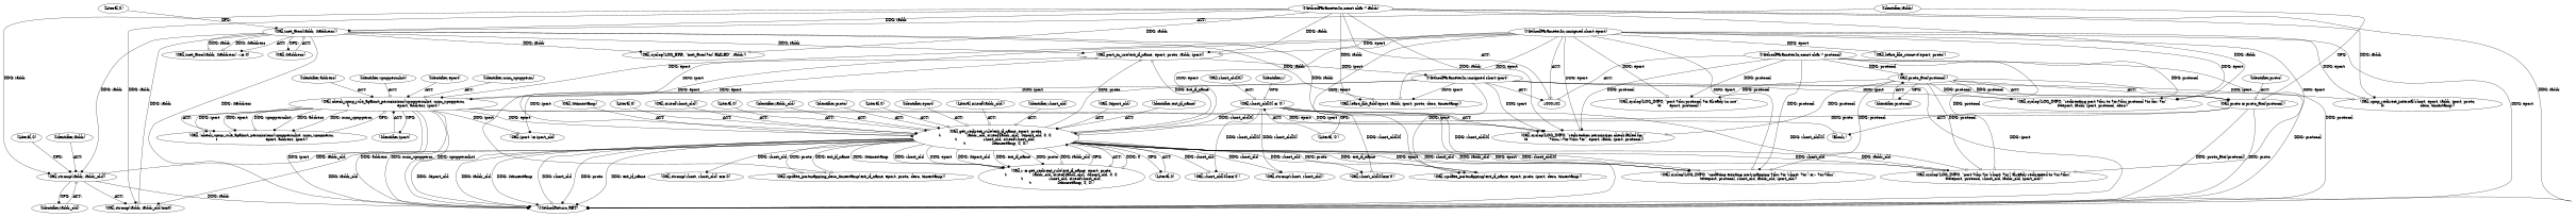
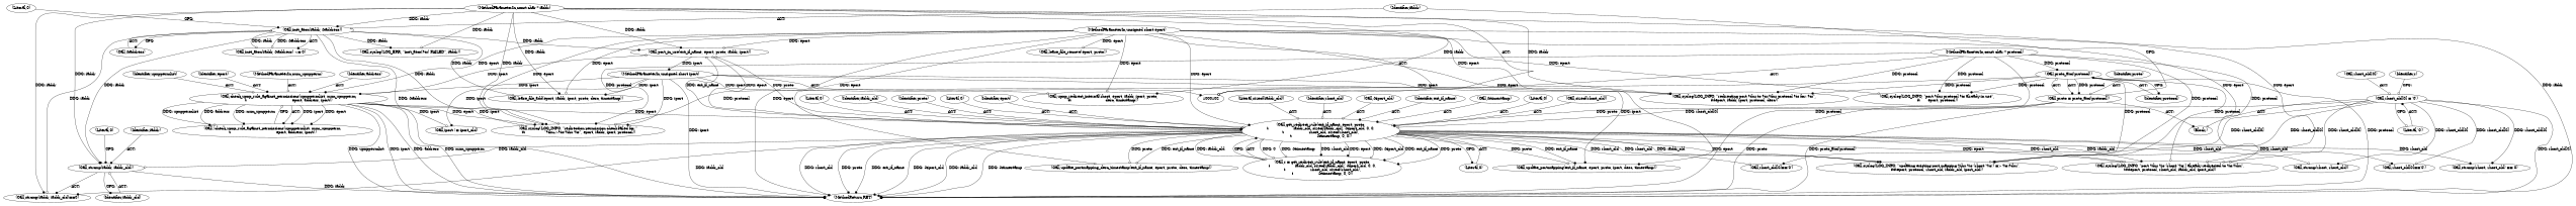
  digraph {
    edge [arrowhead=dot]
    n1 [label="(Call,strcmp(iaddr, iaddr_old))"]
    n2 [label="(Identifier,iaddr_old)"]
    n3 [label="(MethodReturn,RET)"]
    n4 [label="(Call,strcmp(iaddr, iaddr_old)==0)"]
    n5 [label="(Call,inet_aton(iaddr, &address))"]
    n6 [label="(Call,port_in_use(ext_if_name, eport, proto, iaddr, iport))"]
    n7 [label="(Call,syslog(LOG_ERR, \"inet_aton(%s) FAILED\", iaddr))"]
    n8 [label="(Call,inet_aton(iaddr, &address) <= 0)"]
    n9 [label="(Call,lease_file_add(eport, iaddr, iport, proto, desc, timestamp))"]
    n10 [label="(Call,&address)"]
    n11 [label="(Call,syslog(LOG_INFO, \"redirection permission check failed for \"\n \t\t                 \"%hu->%s:%hu %s\", eport, iaddr, iport, protocol))"]
    n12 [label="(MethodParameterIn,unsigned short iport)"]
    n13 [label="(MethodParameterIn,const char * iaddr)"]
    n14 [label="(Call,syslog(LOG_INFO, \"redirecting port %hu to %s:%hu protocol %s for: %s\",\n\t\t\teport, iaddr, iport, protocol, desc))"]
    n15 [label="(Call,upnp_redirect_internal(rhost, eport, iaddr, iport, proto,\n\t\t                              desc, timestamp))"]
    1000102
    n17 [label="(Call,get_redirect_rule(ext_if_name, eport, proto,\n\t                      iaddr_old, sizeof(iaddr_old), &iport_old, 0, 0,\n\t                      rhost_old, sizeof(rhost_old),\n\t                      &timestamp, 0, 0))"]
    n18 [label="(Call,strcmp(rhost, rhost_old) == 0)"]
    n19 [label="(Call,update_portmapping_desc_timestamp(ext_if_name, eport, proto, desc, timestamp))"]
    n20 [label="(Call,rhost_old[0]=='\0')"]
    n21 [label="(Call,syslog(LOG_INFO, \"updating existing port mapping %hu %s (rhost '%s') => %s:%hu\",\n\t\t\t\teport, protocol, rhost_old, iaddr_old, iport_old))"]
    n22 [label="(Call,rhost_old[0]=='\0')"]
    n23 [label="(Call,syslog(LOG_INFO, \"port %hu %s (rhost '%s') already redirected to %s:%hu\",\n\t\t\t\teport, protocol, rhost_old, iaddr_old, iport_old))"]
    n24 [label="(Call,r = get_redirect_rule(ext_if_name, eport, proto,\n\t                      iaddr_old, sizeof(iaddr_old), &iport_old, 0, 0,\n\t                      rhost_old, sizeof(rhost_old),\n\t                      &timestamp, 0, 0))"]
    n25 [label="(Literal,0)"]
    n26 [label="(Call,update_portmapping(ext_if_name, eport, proto, iport, desc, timestamp))"]
    n27 [label="(Call,strcmp(rhost, rhost_old))"]
    n28 [label="(Call,check_upnp_rule_against_permissions(upnppermlist, num_upnpperm,\n\t                                        eport, address, iport))"]
    n29 [label="(Call,!check_upnp_rule_against_permissions(upnppermlist, num_upnpperm,\n\t                                        eport, address, iport))"]
    n30 [label="(Call,iport != iport_old)"]
-   n31 [label="(Identifier,iport)"]
    n32 [label="(MethodParameterIn,unsigned short eport)"]
    n33 [label="(Call,lease_file_remove(eport, proto))"]
    n34 [label="(Call,syslog(LOG_INFO, \"port %hu protocol %s already in use\",\n\t\t       eport, protocol))"]
    n35 [label="(Call,proto = proto_atoi(protocol))"]
    n36 [label="(Call,proto_atoi(protocol))"]
    n37 [label="(Block,)"]
    n38 [label="(Identifier,protocol)"]
    n39 [label="(MethodParameterIn,const char * protocol)"]
    n40 [label="(Call,rhost_old[0] = '\0')"]
    n41 [label="(Literal,'\0')"]
    n42 [label="(Call,&timestamp)"]
    n43 [label="(Identifier,eport)"]
    n44 [label="(Identifier,iaddr)"]
    n45 [label="(Literal,0)"]
    n46 [label="(Literal,0)"]
    n47 [label="(Call,sizeof(rhost_old))"]
    n48 [label="(Identifier,iaddr)"]
    n49 [label="(Literal,0)"]
    n50 [label="(Identifier,iaddr_old)"]
    n51 [label="(Identifier,proto)"]
-   n52 [label="(Identifier,num_upnpperm)"]
+   n52 [label="(MethodParameterIn,num_upnpperm)"]
    n53 [label="(Identifier,proto)"]
    n54 [label="(Literal,0)"]
    n55 [label="(Literal,0)"]
    n56 [label="(Identifier,eport)"]
    n57 [label="(Literal,sizeof(iaddr_old))"]
    n58 [label="(Identifier,rhost_old)"]
    n59 [label="(Call,&iport_old)"]
    n60 [label="(Identifier,ext_if_name)"]
    n61 [label="(Call,rhost_old[0])"]
    n62 [label="(Identifier,address)"]
    n63 [label="(Identifier,r)"]
    n64 [label="(Identifier,upnppermlist)"]
    n1 -> n2 [label="CFG: "]
    n1 -> n3 [arrowhead=odot label="DDG: iaddr"]
    n1 -> n4 [label="AST: "]
    n2 -> n1 [arrowhead=odot label="AST: "]
    n5 -> n1 [label="DDG: iaddr"]
    n5 -> n3 [label="DDG: &address"]
    n5 -> n4 [arrowhead=odot label="DDG: iaddr"]
    n5 -> n6 [label="DDG: iaddr"]
    n5 -> n7 [label="DDG: iaddr"]
    n5 -> n8 [label="AST: "]
    n5 -> n8 [arrowhead=odot label="DDG: iaddr"]
    n5 -> n8 [arrowhead=odot label="DDG: &address"]
    n5 -> n9 [arrowhead=odot label="DDG: iaddr"]
    n5 -> n10 [label="CFG: "]
    n5 -> n11 [label="DDG: iaddr"]
    n6 -> n12 [label="DDG: iport"]
    n10 -> n5 [arrowhead=odot label="AST: "]
    n12 -> n3 [arrowhead=odot label="DDG: iport"]
    n12 -> n9 [label="DDG: iport"]
    n12 -> n11 [label="DDG: iport"]
    n12 -> n14 [arrowhead=odot label="DDG: iport"]
    n12 -> n15 [arrowhead=odot label="DDG: iport"]
    n12 -> 1000102 [label="AST: "]
    n12 -> n26 [label="DDG: iport"]
    n12 -> n28 [label="DDG: iport"]
    n12 -> n30 [label="DDG: iport"]
    n13 -> n1 [label="DDG: iaddr"]
    n13 -> n3 [label="DDG: iaddr"]
    n13 -> n4 [label="DDG: iaddr"]
    n13 -> n5 [label="DDG: iaddr"]
    n13 -> n6 [label="DDG: iaddr"]
    n13 -> n7 [arrowhead=odot label="DDG: iaddr"]
    n13 -> n9 [label="DDG: iaddr"]
    n13 -> n11 [label="DDG: iaddr"]
    n13 -> n14 [label="DDG: iaddr"]
    n13 -> n15 [label="DDG: iaddr"]
    n13 -> 1000102 [arrowhead=odot label="AST: "]
    n17 -> n1 [arrowhead=odot label="DDG: iaddr_old"]
    n17 -> n3 [label="DDG: &timestamp"]
    n17 -> n3 [arrowhead=odot label="DDG: rhost_old"]
    n17 -> n3 [label="DDG: proto"]
    n17 -> n3 [label="DDG: ext_if_name"]
    n17 -> n3 [label="DDG: &iport_old"]
    n17 -> n3 [label="DDG: iaddr_old"]
    n17 -> n4 [label="DDG: iaddr_old"]
    n17 -> n6 [arrowhead=odot label="DDG: ext_if_name"]
    n17 -> n6 [arrowhead=odot label="DDG: eport"]
    n17 -> n6 [arrowhead=odot label="DDG: proto"]
    n17 -> n18 [label="DDG: rhost_old"]
    n17 -> n19 [arrowhead=odot label="DDG: ext_if_name"]
    n17 -> n19 [arrowhead=odot label="DDG: proto"]
    n17 -> n20 [label="DDG: rhost_old"]
    n17 -> n21 [label="DDG: eport"]
    n17 -> n21 [label="DDG: rhost_old"]
    n17 -> n21 [arrowhead=odot label="DDG: iaddr_old"]
    n17 -> n22 [arrowhead=odot label="DDG: rhost_old"]
    n17 -> n23 [arrowhead=odot label="DDG: eport"]
    n17 -> n23 [arrowhead=odot label="DDG: rhost_old"]
    n17 -> n23 [label="DDG: iaddr_old"]
    n17 -> n24 [arrowhead=odot label="AST: "]
    n17 -> n24 [arrowhead=odot label="DDG: 0"]
    n17 -> n24 [arrowhead=odot label="DDG: &timestamp"]
    n17 -> n24 [label="DDG: rhost_old"]
    n17 -> n24 [label="DDG: eport"]
    n17 -> n24 [arrowhead=odot label="DDG: &iport_old"]
    n17 -> n24 [label="DDG: ext_if_name"]
    n17 -> n24 [label="DDG: proto"]
    n17 -> n24 [arrowhead=odot label="DDG: iaddr_old"]
    n17 -> n25 [label="CFG: "]
    n17 -> n26 [label="DDG: ext_if_name"]
    n17 -> n26 [arrowhead=odot label="DDG: proto"]
    n17 -> n27 [arrowhead=odot label="DDG: rhost_old"]
    n24 -> n17 [label="CFG: "]
    n25 -> n17 [arrowhead=odot label="AST: "]
    n28 -> n3 [arrowhead=odot label="DDG: num_upnpperm"]
    n28 -> n3 [label="DDG: upnppermlist"]
    n28 -> n3 [label="DDG: iport"]
    n28 -> n3 [label="DDG: address"]
    n28 -> n6 [arrowhead=odot label="DDG: iport"]
    n28 -> n11 [label="DDG: eport"]
    n28 -> n11 [arrowhead=odot label="DDG: iport"]
    n28 -> n17 [arrowhead=odot label="DDG: eport"]
    n28 -> n29 [label="AST: "]
    n28 -> n29 [label="DDG: iport"]
    n28 -> n29 [label="DDG: eport"]
    n28 -> n29 [arrowhead=odot label="DDG: upnppermlist"]
    n28 -> n29 [label="DDG: address"]
    n28 -> n29 [label="DDG: num_upnpperm"]
    n28 -> n30 [arrowhead=odot label="DDG: iport"]
-   n28 -> n31 [label="CFG: "]
    n29 -> n28 [arrowhead=odot label="CFG: "]
-   n31 -> n28 [label="AST: "]
    n32 -> n3 [label="DDG: eport"]
    n32 -> n6 [arrowhead=odot label="DDG: eport"]
    n32 -> n9 [arrowhead=odot label="DDG: eport"]
    n32 -> n11 [arrowhead=odot label="DDG: eport"]
    n32 -> n14 [label="DDG: eport"]
    n32 -> n15 [arrowhead=odot label="DDG: eport"]
    n32 -> 1000102 [arrowhead=odot label="AST: "]
    n32 -> n17 [label="DDG: eport"]
    n32 -> n19 [arrowhead=odot label="DDG: eport"]
    n32 -> n21 [arrowhead=odot label="DDG: eport"]
    n32 -> n23 [arrowhead=odot label="DDG: eport"]
    n32 -> n26 [label="DDG: eport"]
    n32 -> n28 [label="DDG: eport"]
    n32 -> n33 [arrowhead=odot label="DDG: eport"]
    n32 -> n34 [arrowhead=odot label="DDG: eport"]
    n35 -> n3 [label="DDG: proto_atoi(protocol)"]
    n35 -> n3 [label="DDG: proto"]
    n35 -> n17 [arrowhead=odot label="DDG: proto"]
    n35 -> n36 [arrowhead=odot label="AST: "]
    n35 -> n37 [label="AST: "]
    n36 -> n3 [label="DDG: protocol"]
    n36 -> n11 [arrowhead=odot label="DDG: protocol"]
    n36 -> n14 [label="DDG: protocol"]
    n36 -> n21 [arrowhead=odot label="DDG: protocol"]
    n36 -> n23 [arrowhead=odot label="DDG: protocol"]
    n36 -> n34 [label="DDG: protocol"]
    n36 -> n35 [label="AST: "]
    n36 -> n35 [label="DDG: protocol"]
    n36 -> n38 [label="CFG: "]
    n38 -> n36 [label="AST: "]
    n39 -> n3 [label="DDG: protocol"]
    n39 -> n11 [label="DDG: protocol"]
    n39 -> n14 [label="DDG: protocol"]
    n39 -> 1000102 [arrowhead=odot label="AST: "]
    n39 -> n21 [label="DDG: protocol"]
    n39 -> n23 [arrowhead=odot label="DDG: protocol"]
    n39 -> n34 [label="DDG: protocol"]
    n39 -> n36 [label="DDG: protocol"]
    n40 -> n3 [label="DDG: rhost_old[0]"]
    n40 -> n17 [arrowhead=odot label="DDG: rhost_old[0]"]
+   n40 -> n18 [label="DDG: rhost_old[0]"]
    n40 -> n20 [arrowhead=odot label="DDG: rhost_old[0]"]
    n40 -> n21 [arrowhead=odot label="DDG: rhost_old[0]"]
    n40 -> n22 [label="DDG: rhost_old[0]"]
    n40 -> n23 [arrowhead=odot label="DDG: rhost_old[0]"]
    n40 -> n27 [label="DDG: rhost_old[0]"]
    n40 -> n37 [arrowhead=odot label="AST: "]
    n40 -> n41 [arrowhead=odot label="CFG: "]
    n41 -> n40 [label="AST: "]
    n42 -> n17 [label="AST: "]
    n43 -> n28 [label="AST: "]
    n44 -> n5 [arrowhead=odot label="AST: "]
    n44 -> n35 [arrowhead=odot label="CFG: "]
    n45 -> n1 [label="CFG: "]
    n46 -> n17 [label="AST: "]
    n47 -> n17 [arrowhead=odot label="AST: "]
    n48 -> n1 [label="AST: "]
    n49 -> n17 [label="AST: "]
    n50 -> n17 [arrowhead=odot label="AST: "]
    n51 -> n35 [arrowhead=odot label="AST: "]
    n52 -> n28 [arrowhead=odot label="AST: "]
    n53 -> n17 [label="AST: "]
    n54 -> n17 [arrowhead=odot label="AST: "]
    n55 -> n5 [label="CFG: "]
    n56 -> n17 [arrowhead=odot label="AST: "]
    n57 -> n17 [arrowhead=odot label="AST: "]
    n58 -> n17 [arrowhead=odot label="AST: "]
    n59 -> n17 [arrowhead=odot label="AST: "]
    n60 -> n17 [label="AST: "]
    n61 -> n40 [arrowhead=odot label="AST: "]
    n62 -> n28 [label="AST: "]
    n63 -> n40 [arrowhead=odot label="CFG: "]
    n64 -> n28 [arrowhead=odot label="AST: "]
  }
